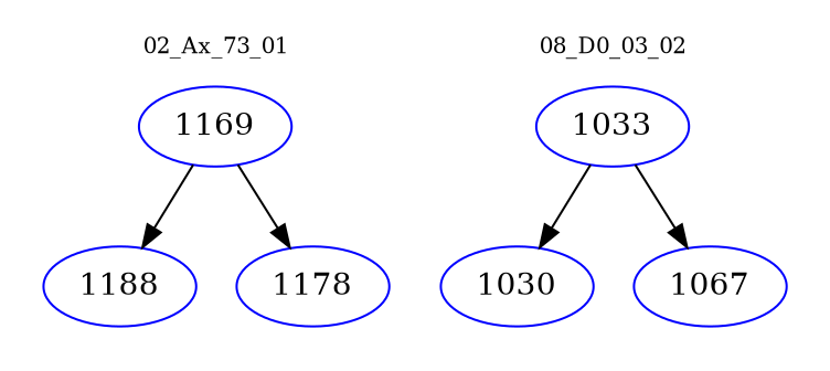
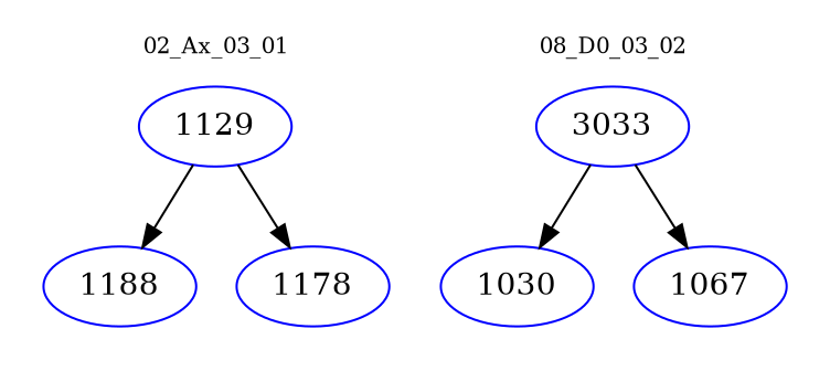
  digraph {
    node [color=blue]
    edge [color=black]
-   n1 [label=1169]
+   n1 [label=1129]
    n2 [label=1188]
    n3 [label=1178]
-   n4 [label=1033]
+   n4 [label=3033]
    n5 [label=1030]
    n6 [label=1067]
    subgraph cluster_1 {
      color=white
      fontsize=10
-     label="02_Ax_73_01"
+     label="02_Ax_03_01"
      n1
      n2
      n3
    }
    subgraph cluster_2 {
      color=white
      fontsize=10
      label="08_D0_03_02"
      n4
      n5
      n6
    }
    n1 -> n2
    n1 -> n3
    n4 -> n5
    n4 -> n6
  }
